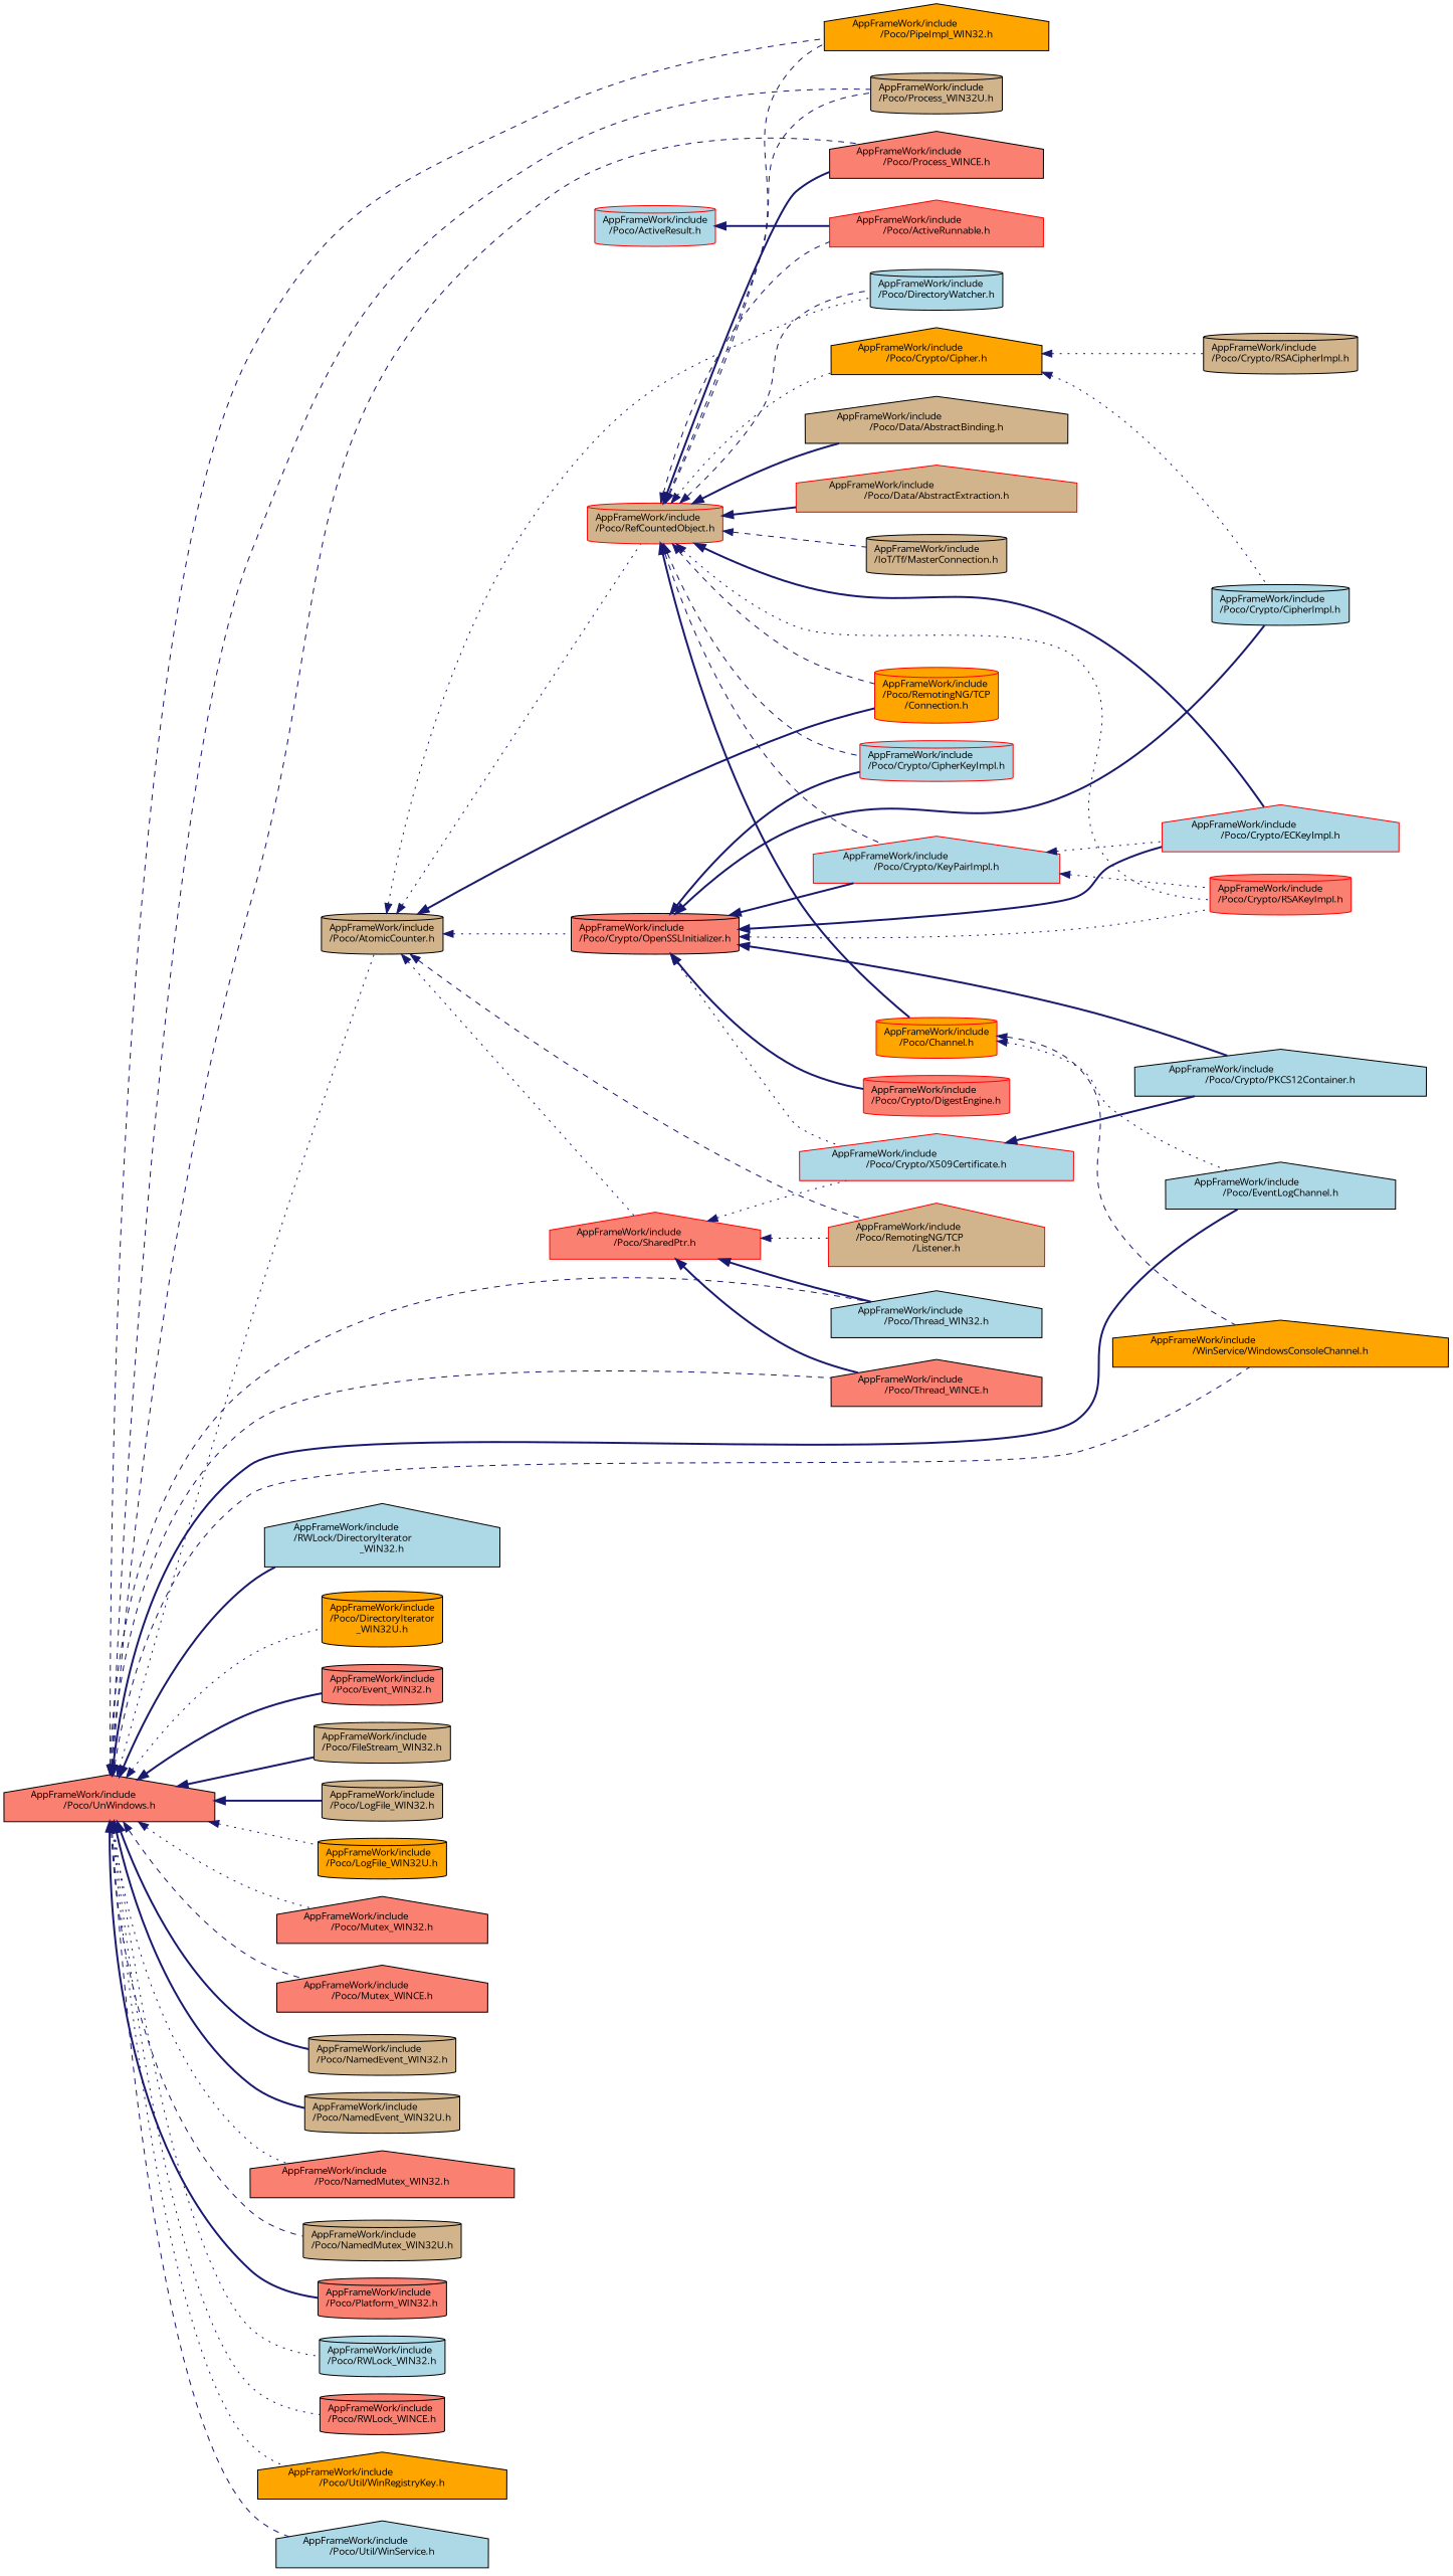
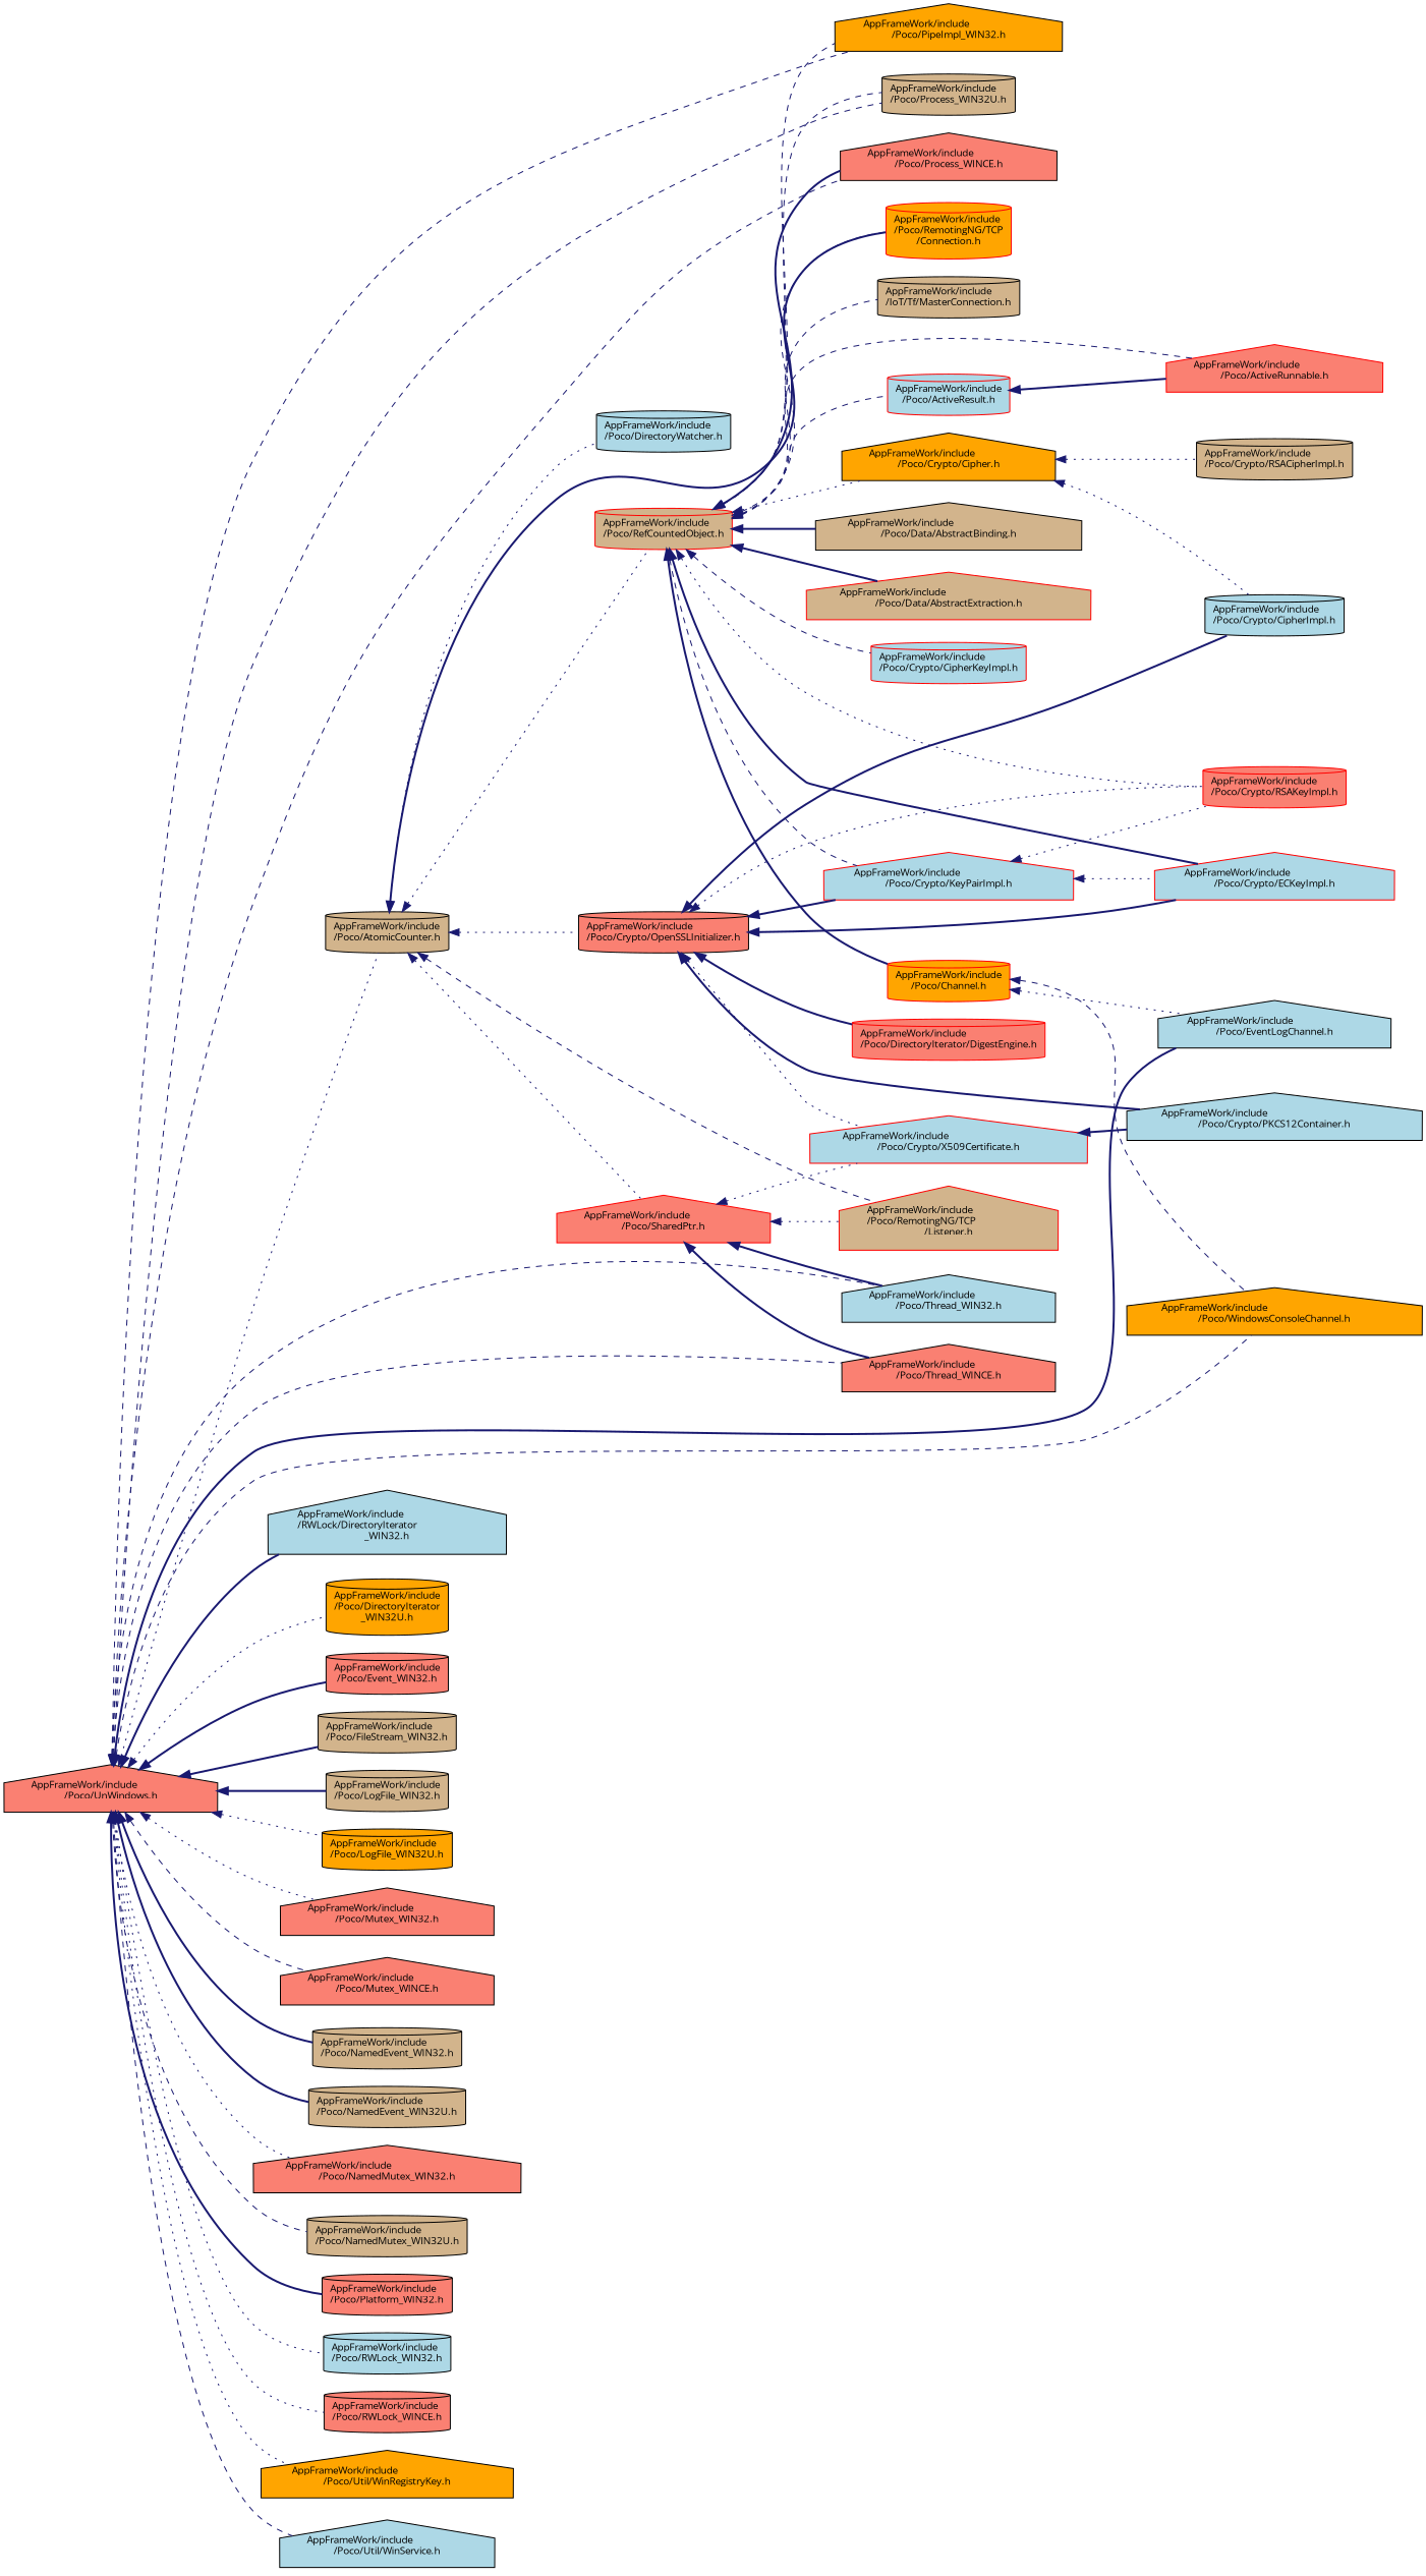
  digraph {
    fontname="Open Sans"
    rankdir=LR
    node [color=black fillcolor=salmon fontname="Open Sans" fontsize=10 shape=cylinder style=filled]
    edge [color=midnightblue dir=back fontname="Open Sans" fontsize=10 labelfontname=Helvetica labelfontsize=10 style=bold]
    n1 [fontcolor=black height=0.2 label="AppFrameWork/include\l/Poco/UnWindows.h" shape=house width=0.4]
    n2 [fillcolor=tan height=0.2 label="AppFrameWork/include\l/Poco/AtomicCounter.h" width=0.4]
    n3 [fillcolor=lightblue height=0.2 label="AppFrameWork/include\l/Poco/EventLogChannel.h" shape=house width=0.4]
-   n4 [fillcolor=orange height=0.2 label="AppFrameWork/include\l/WinService/WindowsConsoleChannel.h" shape=house width=0.4]
+   n4 [fillcolor=orange height=0.2 label="AppFrameWork/include\l/Poco/WindowsConsoleChannel.h" shape=house width=0.4]
    n5 [fillcolor=orange height=0.2 label="AppFrameWork/include\l/Poco/PipeImpl_WIN32.h" shape=house width=0.4]
    n6 [fillcolor=tan height=0.2 label="AppFrameWork/include\l/Poco/Process_WIN32U.h" width=0.4]
    n7 [height=0.2 label="AppFrameWork/include\l/Poco/Process_WINCE.h" shape=house width=0.4]
    n8 [fillcolor=lightblue height=0.2 label="AppFrameWork/include\l/Poco/Thread_WIN32.h" shape=house width=0.4]
    n9 [height=0.2 label="AppFrameWork/include\l/Poco/Thread_WINCE.h" shape=house width=0.4]
    n10 [fillcolor=lightblue height=0.2 label="AppFrameWork/include\l/RWLock/DirectoryIterator\l_WIN32.h" shape=house width=0.4]
    n11 [fillcolor=orange height=0.2 label="AppFrameWork/include\l/Poco/DirectoryIterator\l_WIN32U.h" width=0.4]
    n12 [height=0.2 label="AppFrameWork/include\l/Poco/Event_WIN32.h" width=0.4]
    n13 [fillcolor=tan height=0.2 label="AppFrameWork/include\l/Poco/FileStream_WIN32.h" width=0.4]
    n14 [fillcolor=tan height=0.2 label="AppFrameWork/include\l/Poco/LogFile_WIN32.h" width=0.4]
    n15 [fillcolor=orange height=0.2 label="AppFrameWork/include\l/Poco/LogFile_WIN32U.h" width=0.4]
    n16 [height=0.2 label="AppFrameWork/include\l/Poco/Mutex_WIN32.h" shape=house width=0.4]
    n17 [height=0.2 label="AppFrameWork/include\l/Poco/Mutex_WINCE.h" shape=house width=0.4]
    n18 [fillcolor=tan height=0.2 label="AppFrameWork/include\l/Poco/NamedEvent_WIN32.h" width=0.4]
    n19 [fillcolor=tan height=0.2 label="AppFrameWork/include\l/Poco/NamedEvent_WIN32U.h" width=0.4]
    n20 [height=0.2 label="AppFrameWork/include\l/Poco/NamedMutex_WIN32.h" shape=house width=0.4]
    n21 [fillcolor=tan height=0.2 label="AppFrameWork/include\l/Poco/NamedMutex_WIN32U.h" width=0.4]
    n22 [height=0.2 label="AppFrameWork/include\l/Poco/Platform_WIN32.h" width=0.4]
    n23 [fillcolor=lightblue height=0.2 label="AppFrameWork/include\l/Poco/RWLock_WIN32.h" width=0.4]
    n24 [height=0.2 label="AppFrameWork/include\l/Poco/RWLock_WINCE.h" width=0.4]
    n25 [fillcolor=orange height=0.2 label="AppFrameWork/include\l/Poco/Util/WinRegistryKey.h" shape=house width=0.4]
    n26 [fillcolor=lightblue height=0.2 label="AppFrameWork/include\l/Poco/Util/WinService.h" shape=house width=0.4]
    n27 [height=0.2 label="AppFrameWork/include\l/Poco/Crypto/OpenSSLInitializer.h" width=0.4]
    n28 [fillcolor=lightblue height=0.2 label="AppFrameWork/include\l/Poco/DirectoryWatcher.h" width=0.4]
    n29 [color=red fillcolor=tan height=0.2 label="AppFrameWork/include\l/Poco/RefCountedObject.h" width=0.4]
    n30 [color=red fillcolor=orange height=0.2 label="AppFrameWork/include\l/Poco/RemotingNG/TCP\l/Connection.h" width=0.4]
    n31 [color=red fillcolor=tan height=0.2 label="AppFrameWork/include\l/Poco/RemotingNG/TCP\l/Listener.h" shape=house width=0.4]
    n32 [color=red height=0.2 label="AppFrameWork/include\l/Poco/SharedPtr.h" shape=house width=0.4]
    n33 [fillcolor=lightblue height=0.2 label="AppFrameWork/include\l/Poco/Crypto/CipherImpl.h" width=0.4]
    n34 [color=red fillcolor=lightblue height=0.2 label="AppFrameWork/include\l/Poco/Crypto/CipherKeyImpl.h" width=0.4]
-   n35 [color=red height=0.2 label="AppFrameWork/include\l/Poco/Crypto/DigestEngine.h" width=0.4]
+   n35 [color=red height=0.2 label="AppFrameWork/include\l/Poco/DirectoryIterator/DigestEngine.h" width=0.4]
    n36 [color=red fillcolor=lightblue height=0.2 label="AppFrameWork/include\l/Poco/Crypto/ECKeyImpl.h" shape=house width=0.4]
    n37 [color=red fillcolor=lightblue height=0.2 label="AppFrameWork/include\l/Poco/Crypto/KeyPairImpl.h" shape=house width=0.4]
    n38 [color=red height=0.2 label="AppFrameWork/include\l/Poco/Crypto/RSAKeyImpl.h" width=0.4]
    n39 [fillcolor=lightblue height=0.2 label="AppFrameWork/include\l/Poco/Crypto/PKCS12Container.h" shape=house width=0.4]
    n40 [color=red fillcolor=lightblue height=0.2 label="AppFrameWork/include\l/Poco/Crypto/X509Certificate.h" shape=house width=0.4]
    n41 [fillcolor=tan height=0.2 label="AppFrameWork/include\l/IoT/Tf/MasterConnection.h" width=0.4]
    n42 [color=red fillcolor=lightblue height=0.2 label="AppFrameWork/include\l/Poco/ActiveResult.h" width=0.4]
    n43 [color=red height=0.2 label="AppFrameWork/include\l/Poco/ActiveRunnable.h" shape=house width=0.4]
    n44 [color=red fillcolor=orange height=0.2 label="AppFrameWork/include\l/Poco/Channel.h" width=0.4]
    n45 [fillcolor=orange height=0.2 label="AppFrameWork/include\l/Poco/Crypto/Cipher.h" shape=house width=0.4]
    n46 [fillcolor=tan height=0.2 label="AppFrameWork/include\l/Poco/Data/AbstractBinding.h" shape=house width=0.4]
    n47 [color=red fillcolor=tan height=0.2 label="AppFrameWork/include\l/Poco/Data/AbstractExtraction.h" shape=house width=0.4]
    n48 [fillcolor=tan height=0.2 label="AppFrameWork/include\l/Poco/Crypto/RSACipherImpl.h" width=0.4]
    n1 -> n2 [style=dotted]
    n1 -> n3
    n1 -> n4 [style=dashed]
    n1 -> n5 [style=dashed]
    n1 -> n6 [style=dashed]
    n1 -> n7 [style=dashed]
    n1 -> n8 [style=dashed]
    n1 -> n9 [style=dashed]
    n1 -> n10
    n1 -> n11 [style=dotted]
    n1 -> n12
    n1 -> n13
    n1 -> n14
    n1 -> n15 [style=dotted]
    n1 -> n16 [style=dotted]
    n1 -> n17 [style=dashed]
    n1 -> n18
    n1 -> n19
    n1 -> n20 [style=dotted]
    n1 -> n21 [style=dashed]
    n1 -> n22
    n1 -> n23 [style=dotted]
    n1 -> n24 [style=dotted]
    n1 -> n25 [style=dotted]
    n1 -> n26 [style=dashed]
    n2 -> n27 [style=dotted]
    n2 -> n28 [style=dotted]
    n2 -> n29 [style=dotted]
    n2 -> n30
    n2 -> n31 [style=dashed]
    n2 -> n32 [style=dotted]
    n27 -> n33
-   n27 -> n34
    n27 -> n35
    n27 -> n36
    n27 -> n37
    n27 -> n38 [style=dotted]
    n27 -> n39
    n27 -> n40 [style=dotted]
    n29 -> n5 [style=dashed]
    n29 -> n6 [style=dashed]
    n29 -> n7
    n29 -> n30 [style=dashed]
    n29 -> n34 [style=dashed]
    n29 -> n36
    n29 -> n37 [style=dashed]
    n29 -> n38 [style=dotted]
    n29 -> n41 [style=dashed]
-   n29 -> n28 [style=dashed]
+   n29 -> n42 [style=dashed]
    n29 -> n43 [style=dashed]
    n29 -> n44
    n29 -> n45 [style=dotted]
    n29 -> n46
    n29 -> n47
    n32 -> n8
    n32 -> n9
    n32 -> n31 [style=dotted]
    n32 -> n40 [style=dotted]
    n37 -> n36 [style=dotted]
    n37 -> n38 [style=dotted]
    n40 -> n39
    n42 -> n43
    n44 -> n3 [style=dotted]
    n44 -> n4 [style=dashed]
    n45 -> n33 [style=dotted]
    n45 -> n48 [style=dotted]
  }
